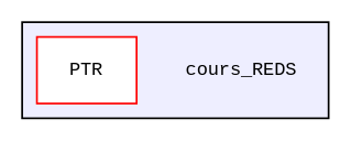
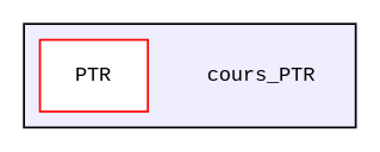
  digraph {
    compound=true
    fontname="Liberation Mono"
    node [fontname="Liberation Mono" fontsize=10]
-   n1 [label=cours_REDS shape=plaintext]
+   n1 [label=cours_PTR shape=plaintext]
    n2 [color=red fillcolor=white label=PTR shape=box style=filled]
    subgraph cluster_1 {
      bgcolor="#eeeeff"
      pencolor=black
      n1
      n2
    }
  }
